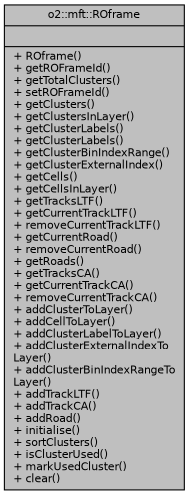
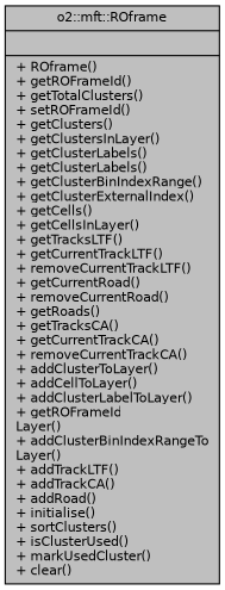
  digraph {
-   n1 [color=black fillcolor=grey75 fontcolor=black fontname=Helvetica fontsize=10 height=0.2 label="{o2::mft::ROframe\n||+ ROframe()\l+ getROFrameId()\l+ getTotalClusters()\l+ setROFrameId()\l+ getClusters()\l+ getClustersInLayer()\l+ getClusterLabels()\l+ getClusterLabels()\l+ getClusterBinIndexRange()\l+ getClusterExternalIndex()\l+ getCells()\l+ getCellsInLayer()\l+ getTracksLTF()\l+ getCurrentTrackLTF()\l+ removeCurrentTrackLTF()\l+ getCurrentRoad()\l+ removeCurrentRoad()\l+ getRoads()\l+ getTracksCA()\l+ getCurrentTrackCA()\l+ removeCurrentTrackCA()\l+ addClusterToLayer()\l+ addCellToLayer()\l+ addClusterLabelToLayer()\l+ addClusterExternalIndexTo\lLayer()\l+ addClusterBinIndexRangeTo\lLayer()\l+ addTrackLTF()\l+ addTrackCA()\l+ addRoad()\l+ initialise()\l+ sortClusters()\l+ isClusterUsed()\l+ markUsedCluster()\l+ clear()\l}" shape=record style=filled width=0.4]
+   n1 [color=black fillcolor=grey75 fontcolor=black fontname=Helvetica fontsize=10 height=0.2 label="{o2::mft::ROframe\n||+ ROframe()\l+ getROFrameId()\l+ getTotalClusters()\l+ setROFrameId()\l+ getClusters()\l+ getClustersInLayer()\l+ getClusterLabels()\l+ getClusterLabels()\l+ getClusterBinIndexRange()\l+ getClusterExternalIndex()\l+ getCells()\l+ getCellsInLayer()\l+ getTracksLTF()\l+ getCurrentTrackLTF()\l+ removeCurrentTrackLTF()\l+ getCurrentRoad()\l+ removeCurrentRoad()\l+ getRoads()\l+ getTracksCA()\l+ getCurrentTrackCA()\l+ removeCurrentTrackCA()\l+ addClusterToLayer()\l+ addCellToLayer()\l+ addClusterLabelToLayer()\l+ getROFrameId\lLayer()\l+ addClusterBinIndexRangeTo\lLayer()\l+ addTrackLTF()\l+ addTrackCA()\l+ addRoad()\l+ initialise()\l+ sortClusters()\l+ isClusterUsed()\l+ markUsedCluster()\l+ clear()\l}" shape=record style=filled width=0.4]
  }
